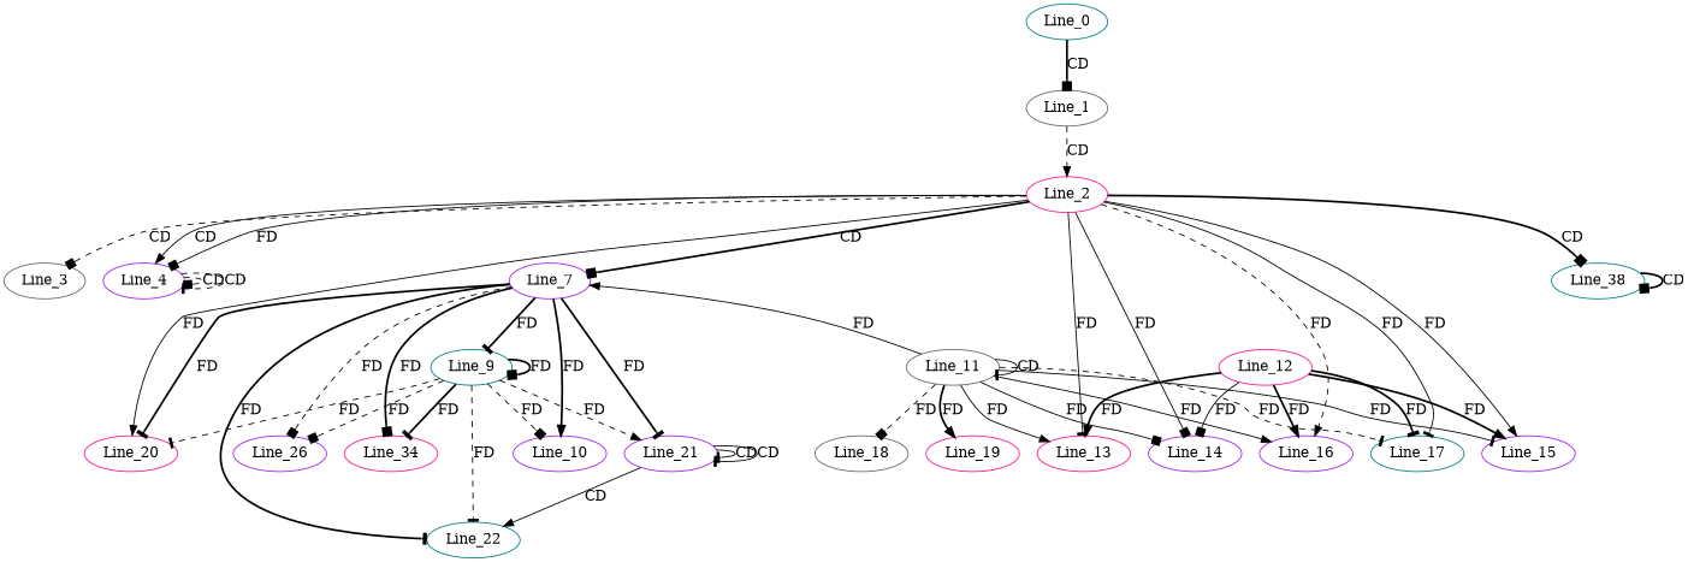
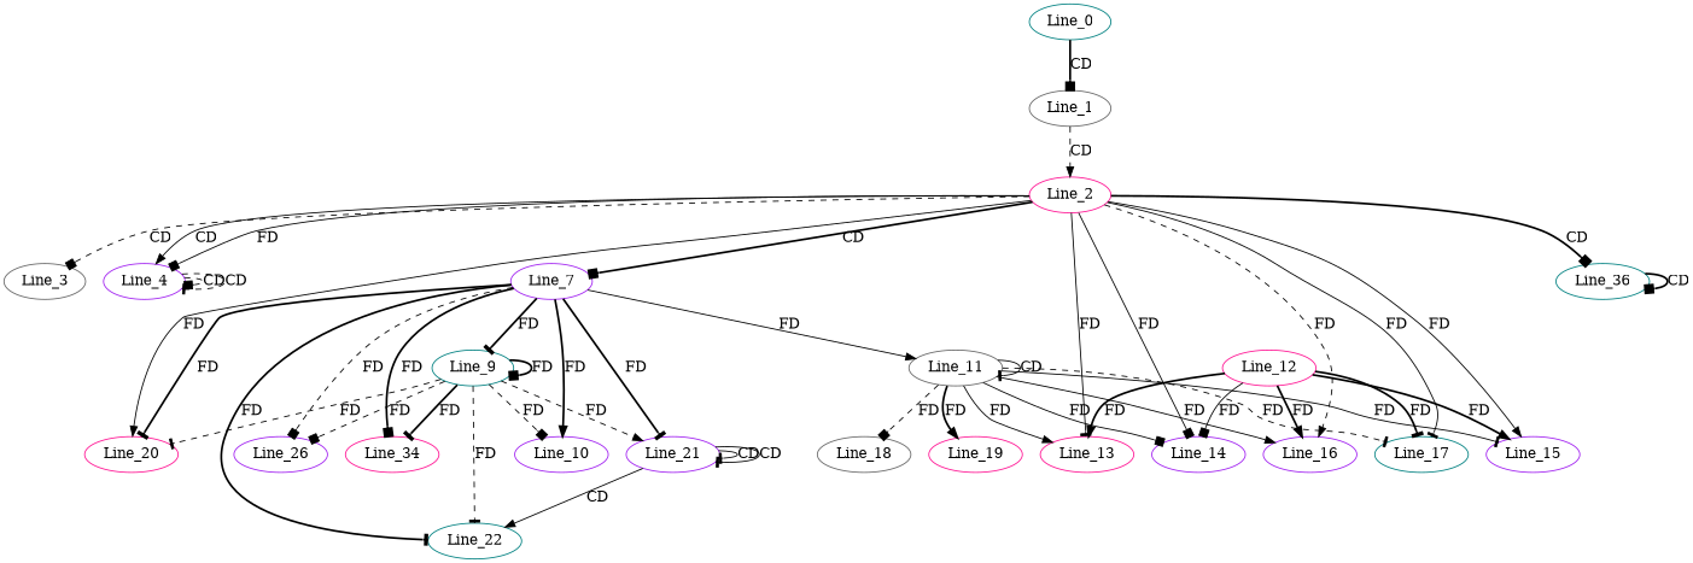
  digraph {
    node [color=purple]
    edge [arrowhead=box style=bold]
    Line_1 [color=gray40]
    Line_0 [color=teal]
    Line_2 [color=deeppink]
    Line_3 [color=gray40]
    Line_4
    Line_7
    Line_13 [color=deeppink]
    Line_14
    Line_15
    Line_16
    Line_17 [color=teal]
    Line_20 [color=deeppink]
-   Line_36 [color=teal label=Line_38]
+   Line_36 [color=teal]
    Line_9 [color=teal]
    Line_10
    Line_11 [color=gray40]
    Line_21
    Line_22 [color=teal]
    Line_26
    Line_34 [color=deeppink]
    Line_18 [color=gray40]
    Line_19 [color=deeppink]
    Line_12 [color=deeppink]
    Line_1 -> Line_2 [arrowhead=normal label=CD style=dashed]
    Line_0 -> Line_1 [label=CD]
    Line_2 -> Line_3 [label=CD style=dashed]
    Line_2 -> Line_4 [arrowhead=normal label=CD style=solid]
    Line_2 -> Line_4 [label=FD style=solid]
    Line_2 -> Line_7 [label=CD]
    Line_2 -> Line_13 [arrowhead=tee label=FD style=solid]
    Line_2 -> Line_14 [label=FD style=solid]
    Line_2 -> Line_15 [arrowhead=normal label=FD style=solid]
    Line_2 -> Line_16 [arrowhead=normal label=FD style=dashed]
    Line_2 -> Line_17 [arrowhead=tee label=FD style=solid]
    Line_2 -> Line_20 [arrowhead=normal label=FD style=solid]
    Line_2 -> Line_36 [label=CD]
    Line_4 -> Line_4 [label=CD style=dashed]
    Line_4 -> Line_4 [arrowhead=tee label=CD style=dashed]
    Line_7 -> Line_20 [arrowhead=tee label=FD]
    Line_7 -> Line_9 [arrowhead=tee label=FD]
    Line_7 -> Line_10 [arrowhead=normal label=FD]
-   Line_11 -> Line_7 [arrowhead=normal label=FD style=solid]
+   Line_7 -> Line_11 [arrowhead=normal label=FD style=solid]
    Line_7 -> Line_21 [arrowhead=tee label=FD]
    Line_7 -> Line_22 [arrowhead=tee label=FD]
    Line_7 -> Line_26 [label=FD style=dashed]
    Line_7 -> Line_34 [label=FD]
    Line_36 -> Line_36 [label=CD]
    Line_9 -> Line_20 [arrowhead=tee label=FD style=dashed]
    Line_9 -> Line_9 [label=FD]
    Line_9 -> Line_10 [label=FD style=dashed]
    Line_9 -> Line_21 [arrowhead=normal label=FD style=dashed]
    Line_9 -> Line_22 [arrowhead=tee label=FD style=dashed]
    Line_9 -> Line_26 [label=FD style=dashed]
    Line_9 -> Line_34 [arrowhead=tee label=FD]
    Line_11 -> Line_13 [arrowhead=normal label=FD style=solid]
    Line_11 -> Line_14 [label=FD style=solid]
    Line_11 -> Line_15 [arrowhead=tee label=FD style=solid]
    Line_11 -> Line_16 [arrowhead=normal label=FD style=solid]
    Line_11 -> Line_17 [arrowhead=tee label=FD style=dashed]
    Line_11 -> Line_11 [arrowhead=tee label=CD style=solid]
    Line_11 -> Line_18 [label=FD style=dashed]
    Line_11 -> Line_19 [arrowhead=normal label=FD]
    Line_21 -> Line_21 [arrowhead=tee label=CD style=solid]
    Line_21 -> Line_21 [arrowhead=tee label=CD style=solid]
    Line_21 -> Line_22 [arrowhead=normal label=CD style=solid]
    Line_12 -> Line_13 [arrowhead=normal label=FD]
    Line_12 -> Line_14 [label=FD style=solid]
    Line_12 -> Line_15 [arrowhead=normal label=FD]
    Line_12 -> Line_16 [arrowhead=normal label=FD]
    Line_12 -> Line_17 [arrowhead=tee label=FD]
  }
